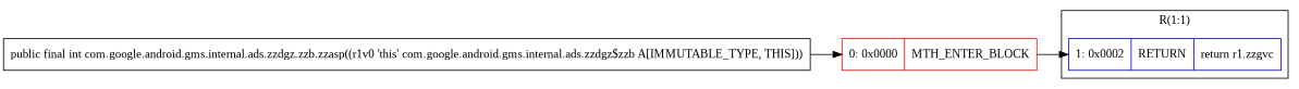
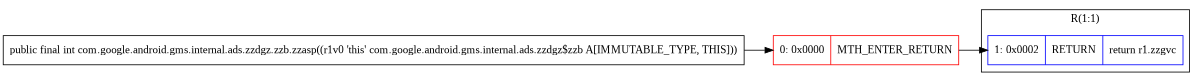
  digraph {
    rankdir=LR
    fontname="Liberation Serif"
    node [shape=record fontname="Liberation Serif"]
    edge [fontname="Liberation Serif"]
    n1 [color=blue label="{1\:\ 0x0002|RETURN\l|return r1.zzgvc\l}"]
-   n2 [color=red label="{0\:\ 0x0000|MTH_ENTER_BLOCK\l}"]
+   n2 [color=red label="{0\:\ 0x0000|MTH_ENTER_RETURN\l}"]
    n3 [label="{public final int com.google.android.gms.internal.ads.zzdgz.zzb.zzasp((r1v0 'this' com.google.android.gms.internal.ads.zzdgz$zzb A[IMMUTABLE_TYPE, THIS])) }"]
    subgraph cluster_1 {
      label="R(1:1)"
      n1
    }
    n2 -> n1
    n3 -> n2
  }
